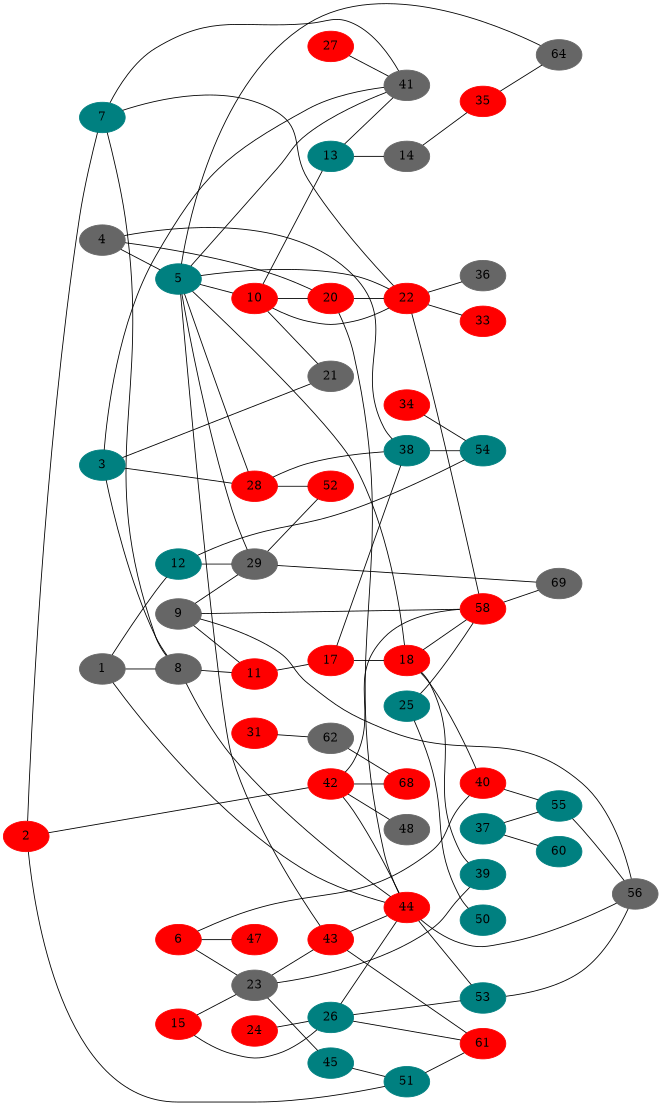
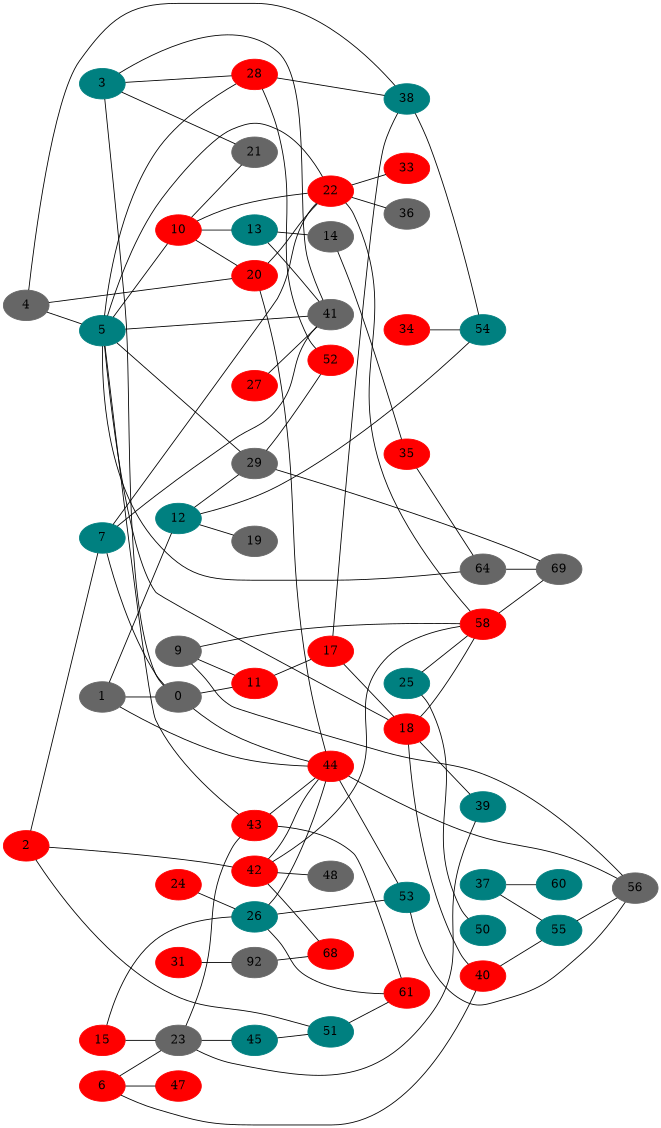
  graph {
    rankdir=LR
    node [color=red style=filled]
    edge [weight=1.0]
    1 [color=gray40]
-   8 [color=gray40]
+   8 [color=gray40 label=0]
    12 [color=teal]
    44
    11
    29 [color=gray40]
+   19 [color=gray40]
    54 [color=teal]
    56 [color=gray40]
    53 [color=teal]
    7 [color=teal]
    2
    42
    51 [color=teal]
    41 [color=gray40]
    22
    58
    48 [color=gray40]
    68
    61
    3 [color=teal]
    21 [color=gray40]
    28
    38 [color=teal]
    52
    4 [color=gray40]
    5 [color=teal]
    20
    10
    18
    43
    64 [color=gray40]
    13 [color=teal]
    40
    39 [color=teal]
    33
    36 [color=gray40]
    69 [color=gray40]
    23 [color=gray40]
    6
    47
    45 [color=teal]
    55 [color=teal]
    17
    9 [color=gray40]
    14 [color=gray40]
    35
    15
    26 [color=teal]
    24
    25 [color=teal]
    50 [color=teal]
    27
-   62 [color=gray40]
+   62 [color=gray40 label=92]
    31
    34
    37 [color=teal]
    60 [color=teal]
    1 -- 8
    1 -- 12
    1 -- 44
    8 -- 44
    8 -- 11
    12 -- 29
+   12 -- 19
    12 -- 54
    44 -- 56
    44 -- 53 [weight=2.0]
    11 -- 17 [weight=2.0]
    29 -- 52
    29 -- 69
    53 -- 56
    7 -- 8
    7 -- 41
    7 -- 22
    2 -- 7
    2 -- 42
    2 -- 51
    42 -- 44
    42 -- 58
    42 -- 48
    42 -- 68
    51 -- 61
    22 -- 58
    22 -- 33
    22 -- 36
    58 -- 69
    3 -- 8
    3 -- 41
    3 -- 21
    3 -- 28
    28 -- 38
    28 -- 52 [weight=2.0]
    38 -- 54
    4 -- 38
    4 -- 5 [weight=2.0]
    4 -- 20
    5 -- 29
    5 -- 41
    5 -- 22
    5 -- 28
    5 -- 10
    5 -- 18
    5 -- 43
    5 -- 64
    20 -- 44
    20 -- 22
    10 -- 22
    10 -- 21
    10 -- 20
    10 -- 13
    18 -- 58
    18 -- 40
    18 -- 39
    43 -- 44 [weight=2.0]
    43 -- 61
+   64 -- 69
    13 -- 41
    13 -- 14 [weight=3.0]
    40 -- 55
    23 -- 43
    23 -- 39
    23 -- 45
    6 -- 40
    6 -- 23
    6 -- 47
    45 -- 51
    55 -- 56
    17 -- 38
    17 -- 18
    9 -- 11
-   9 -- 29
    9 -- 56
    9 -- 58
    14 -- 35
    35 -- 64
    15 -- 23
    15 -- 26
    26 -- 44
    26 -- 53
    26 -- 61
    24 -- 26
    25 -- 58
    25 -- 50
    27 -- 41
    62 -- 68
    31 -- 62
    34 -- 54
    37 -- 55
    37 -- 60
  }
